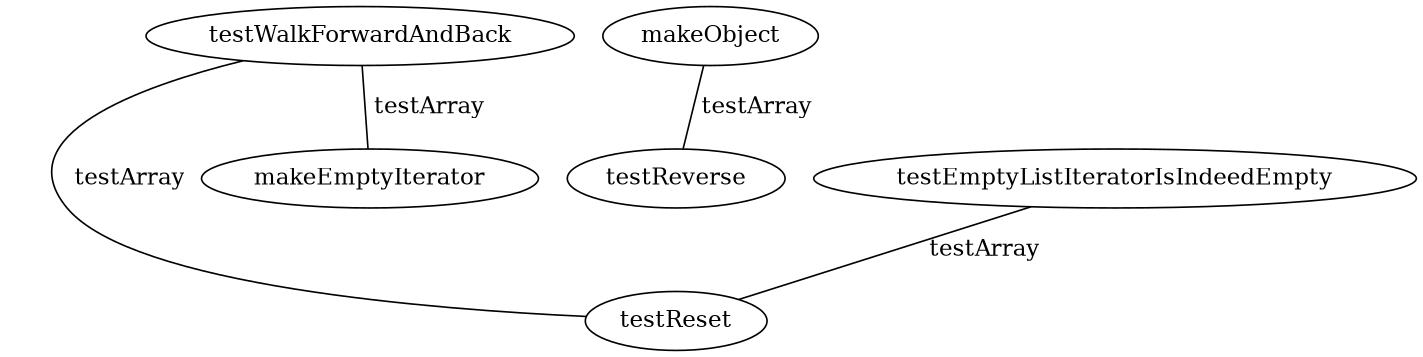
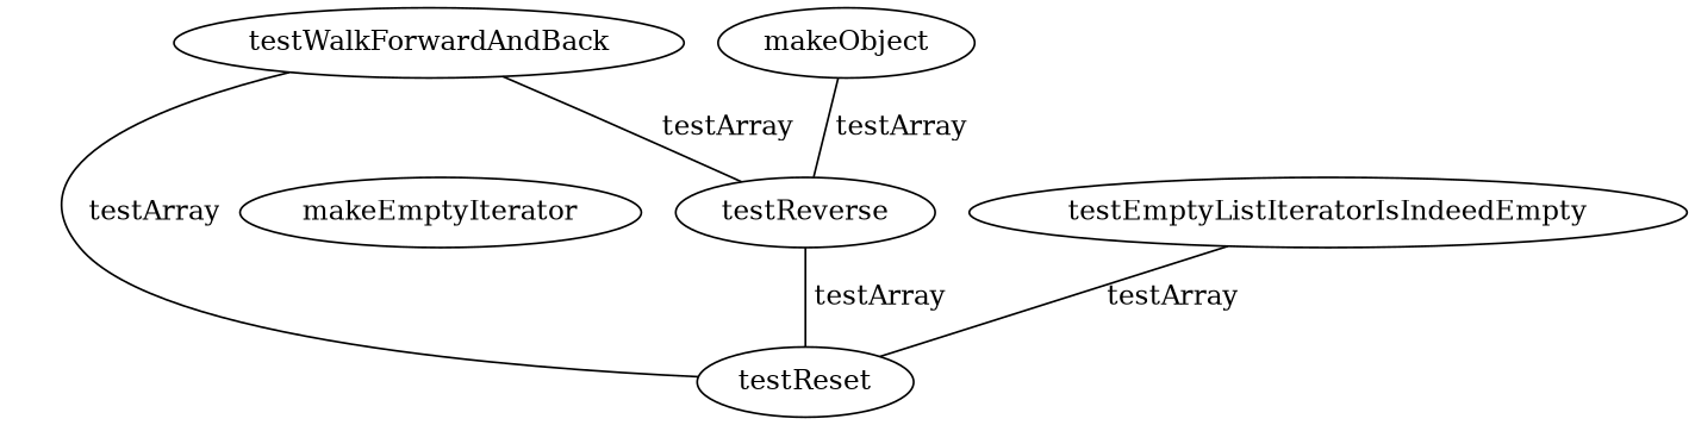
  digraph {
    edge [dir=none]
    testWalkForwardAndBack
    testReverse
    testReset
    makeObject
    testEmptyListIteratorIsIndeedEmpty
    makeEmptyIterator
-   testWalkForwardAndBack -> makeEmptyIterator [label=" testArray"]
+   testWalkForwardAndBack -> testReverse [label=" testArray"]
    testWalkForwardAndBack -> testReset [label=" testArray"]
+   testReverse -> testReset [label=" testArray"]
    makeObject -> testReverse [label=" testArray"]
    testEmptyListIteratorIsIndeedEmpty -> testReset [label=" testArray"]
  }
